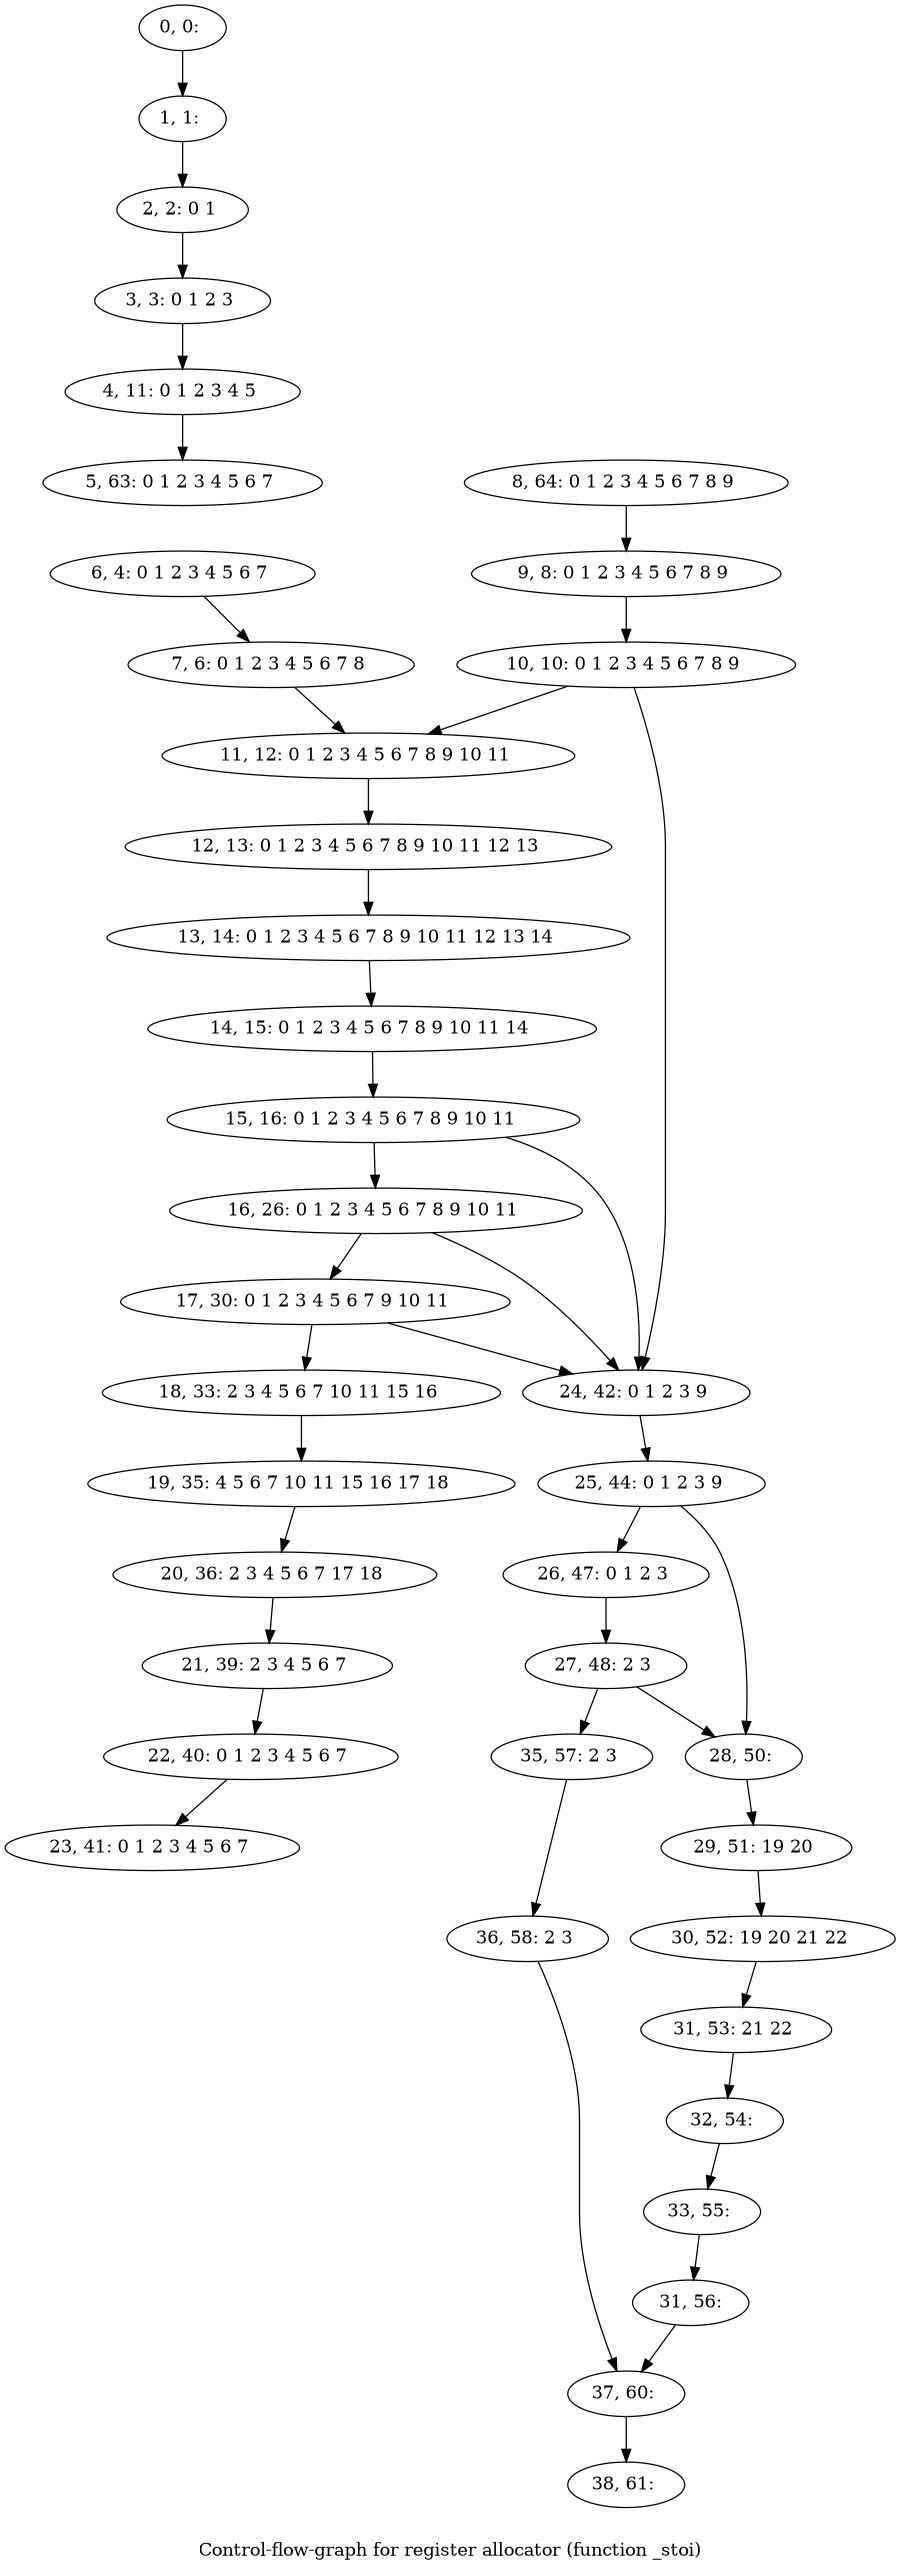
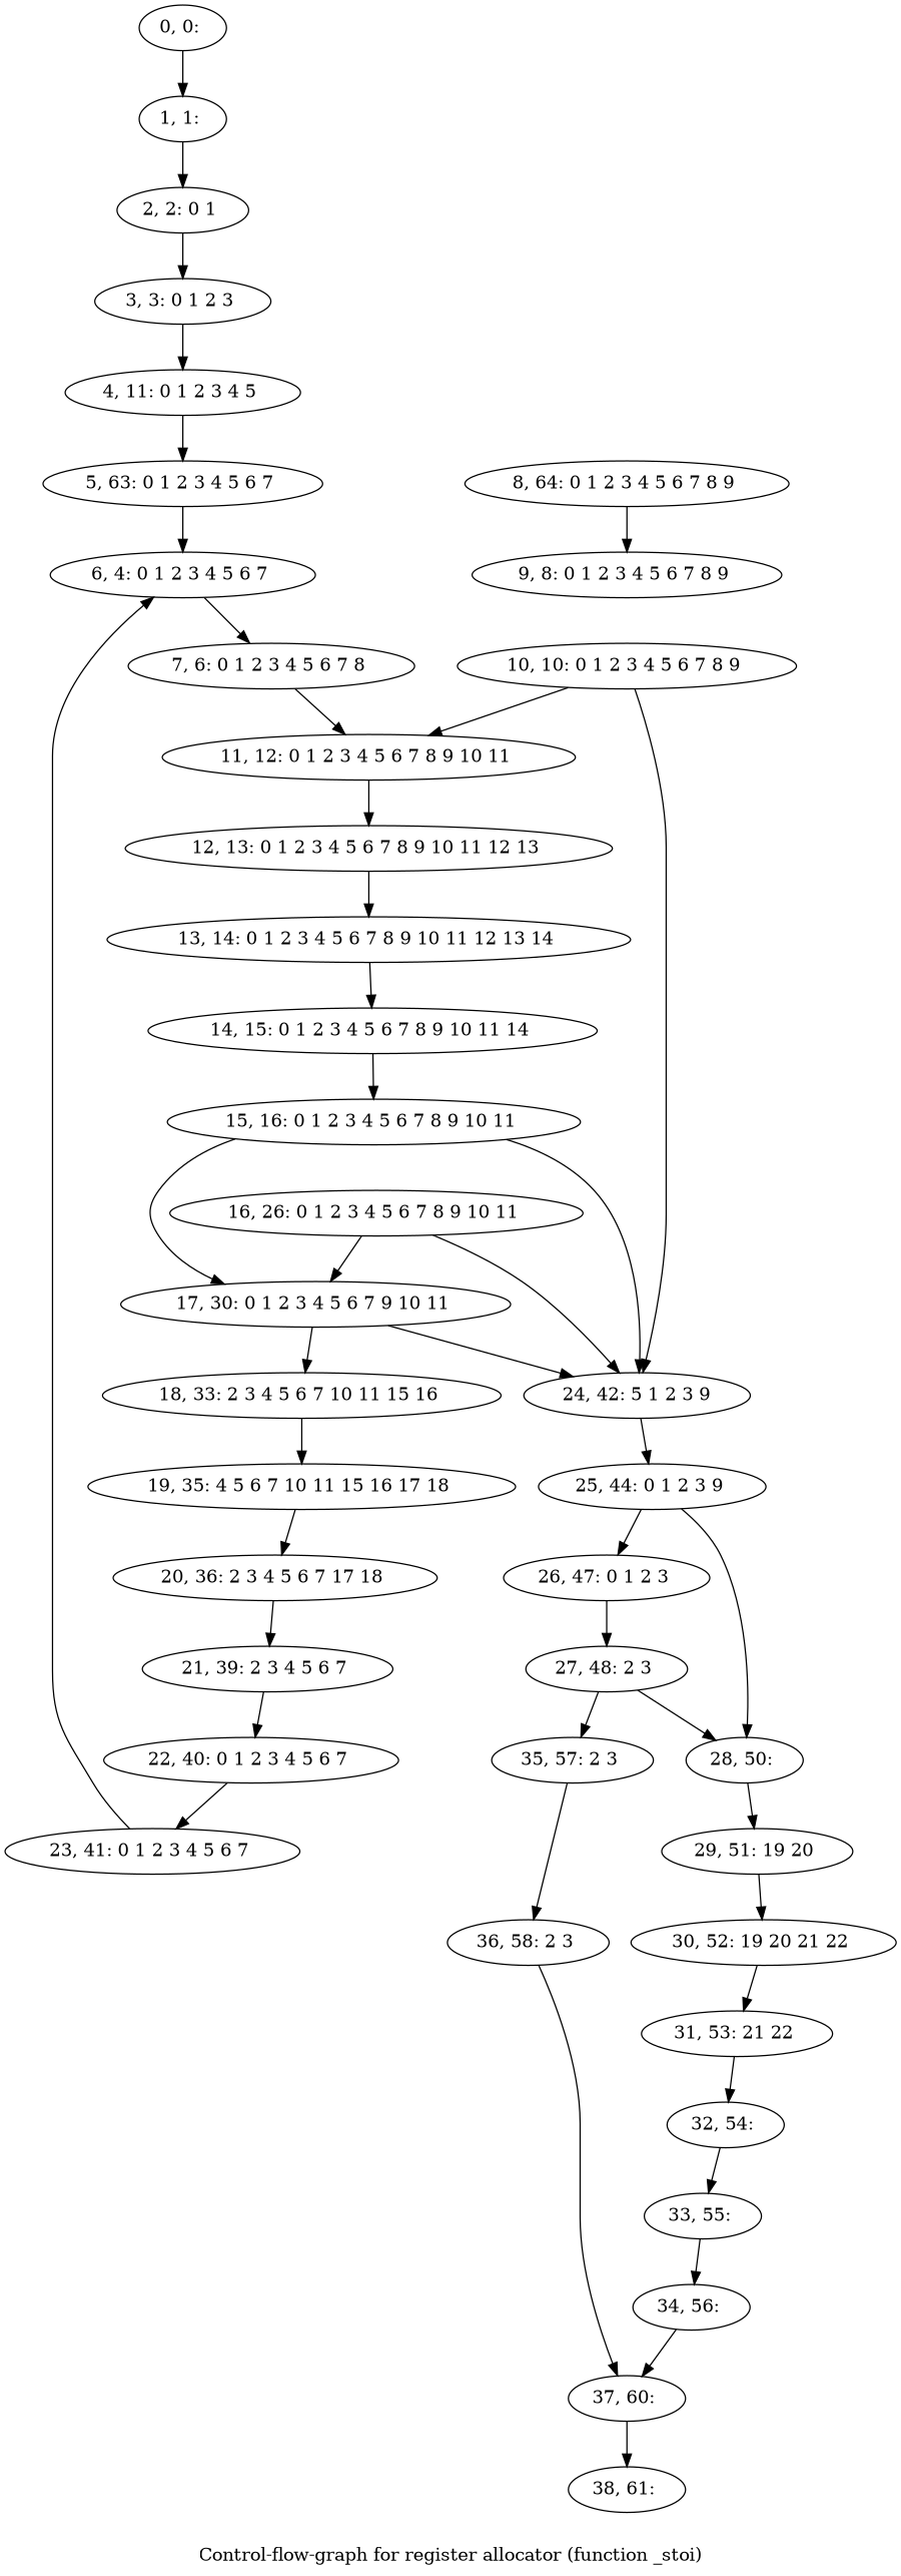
  digraph {
    label="Control-flow-graph for register allocator (function _stoi)"
    n1 [label="0, 0: "]
    n2 [label="1, 1: "]
    n3 [label="2, 2: 0 1 "]
    n4 [label="3, 3: 0 1 2 3 "]
    n5 [label="4, 11: 0 1 2 3 4 5 "]
    n6 [label="5, 63: 0 1 2 3 4 5 6 7 "]
    n7 [label="6, 4: 0 1 2 3 4 5 6 7 "]
    n8 [label="7, 6: 0 1 2 3 4 5 6 7 8 "]
    n9 [label="11, 12: 0 1 2 3 4 5 6 7 8 9 10 11 "]
    n10 [label="8, 64: 0 1 2 3 4 5 6 7 8 9 "]
    n11 [label="9, 8: 0 1 2 3 4 5 6 7 8 9 "]
    n12 [label="10, 10: 0 1 2 3 4 5 6 7 8 9 "]
-   n13 [label="24, 42: 0 1 2 3 9 "]
+   n13 [label="24, 42: 5 1 2 3 9"]
    n14 [label="12, 13: 0 1 2 3 4 5 6 7 8 9 10 11 12 13 "]
    n15 [label="25, 44: 0 1 2 3 9 "]
    n16 [label="13, 14: 0 1 2 3 4 5 6 7 8 9 10 11 12 13 14 "]
    n17 [label="14, 15: 0 1 2 3 4 5 6 7 8 9 10 11 14 "]
    n18 [label="15, 16: 0 1 2 3 4 5 6 7 8 9 10 11 "]
    n19 [label="16, 26: 0 1 2 3 4 5 6 7 8 9 10 11 "]
    n20 [label="17, 30: 0 1 2 3 4 5 6 7 9 10 11 "]
    n21 [label="18, 33: 2 3 4 5 6 7 10 11 15 16 "]
    n22 [label="19, 35: 4 5 6 7 10 11 15 16 17 18 "]
    n23 [label="20, 36: 2 3 4 5 6 7 17 18 "]
    n24 [label="21, 39: 2 3 4 5 6 7 "]
    n25 [label="22, 40: 0 1 2 3 4 5 6 7 "]
    n26 [label="23, 41: 0 1 2 3 4 5 6 7 "]
    n27 [label="26, 47: 0 1 2 3 "]
    n28 [label="28, 50: "]
    n29 [label="27, 48: 2 3 "]
    n30 [label="29, 51: 19 20 "]
    n31 [label="35, 57: 2 3 "]
    n32 [label="36, 58: 2 3 "]
    n33 [label="30, 52: 19 20 21 22 "]
    n34 [label="31, 53: 21 22 "]
    n35 [label="32, 54: "]
    n36 [label="33, 55: "]
-   n37 [label="31, 56:"]
+   n37 [label="34, 56: "]
    n38 [label="37, 60: "]
    n39 [label="38, 61: "]
    n1 -> n2
    n2 -> n3
    n3 -> n4
    n4 -> n5
    n5 -> n6
+   n6 -> n7
    n7 -> n8
    n8 -> n9
    n9 -> n14
    n10 -> n11
-   n11 -> n12
    n12 -> n9
    n12 -> n13
    n13 -> n15
    n14 -> n16
    n15 -> n27
    n15 -> n28
    n16 -> n17
    n17 -> n18
    n18 -> n13
-   n18 -> n19
+   n18 -> n20
    n19 -> n13
    n19 -> n20
    n20 -> n13
    n20 -> n21
    n21 -> n22
    n22 -> n23
    n23 -> n24
    n24 -> n25
    n25 -> n26
+   n26 -> n7
    n27 -> n29
    n28 -> n30
    n29 -> n28
    n29 -> n31
    n30 -> n33
    n31 -> n32
    n32 -> n38
    n33 -> n34
    n34 -> n35
    n35 -> n36
    n36 -> n37
    n37 -> n38
    n38 -> n39
  }
